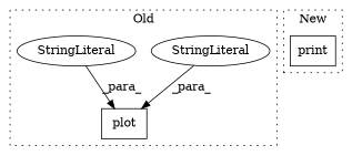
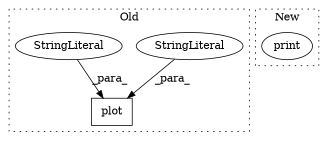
  digraph {
    node [a=32 shape=box]
    n1 [l="5,1" label=plot s="1035,1204"]
    n2 [a=45 l=9 label=StringLiteral s=1040 shape=ellipse]
    n3 [a=45 l=20 label=StringLiteral s=1145 shape=ellipse]
-   n4 [l="6,1" label=print s="1284,1291"]
+   n4 [l="6,1" label=print s="1284,1291" shape=ellipse]
    subgraph cluster_1 {
      label=Old
      style=dotted
      n1
      n2
      n3
    }
    subgraph cluster_2 {
      label=New
      style=dotted
      n4
    }
    n2 -> n1 [label=_para_]
    n3 -> n1 [label=_para_]
  }
